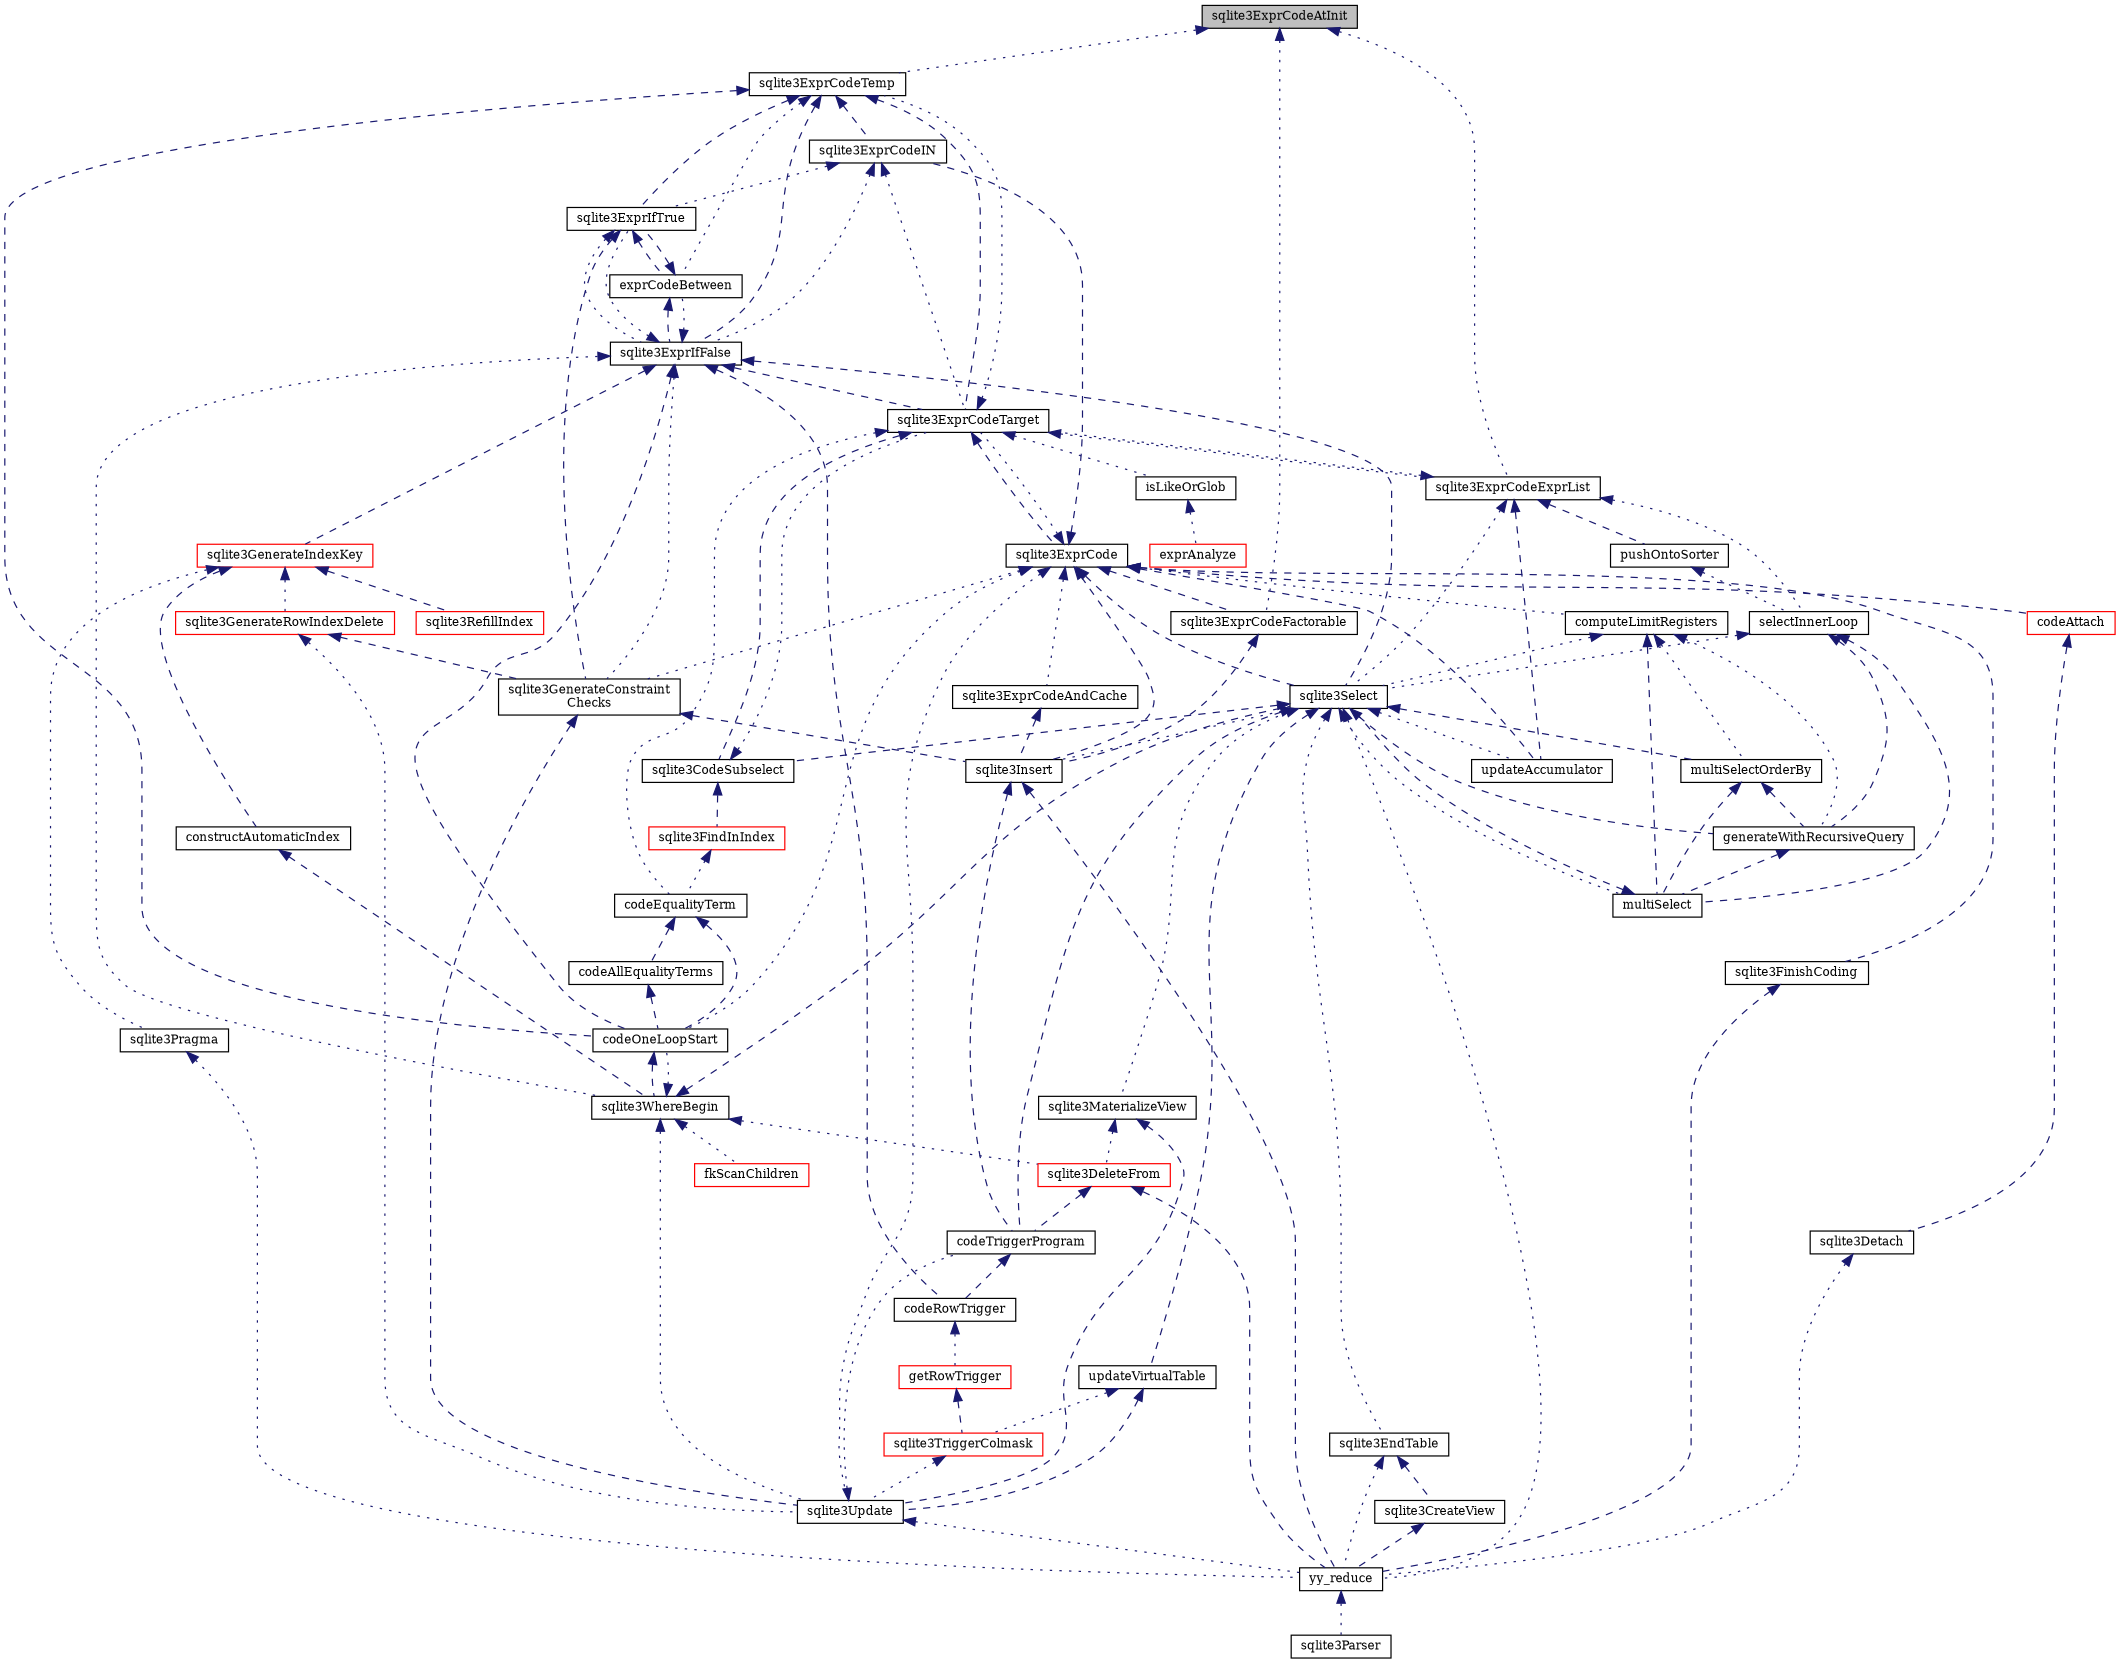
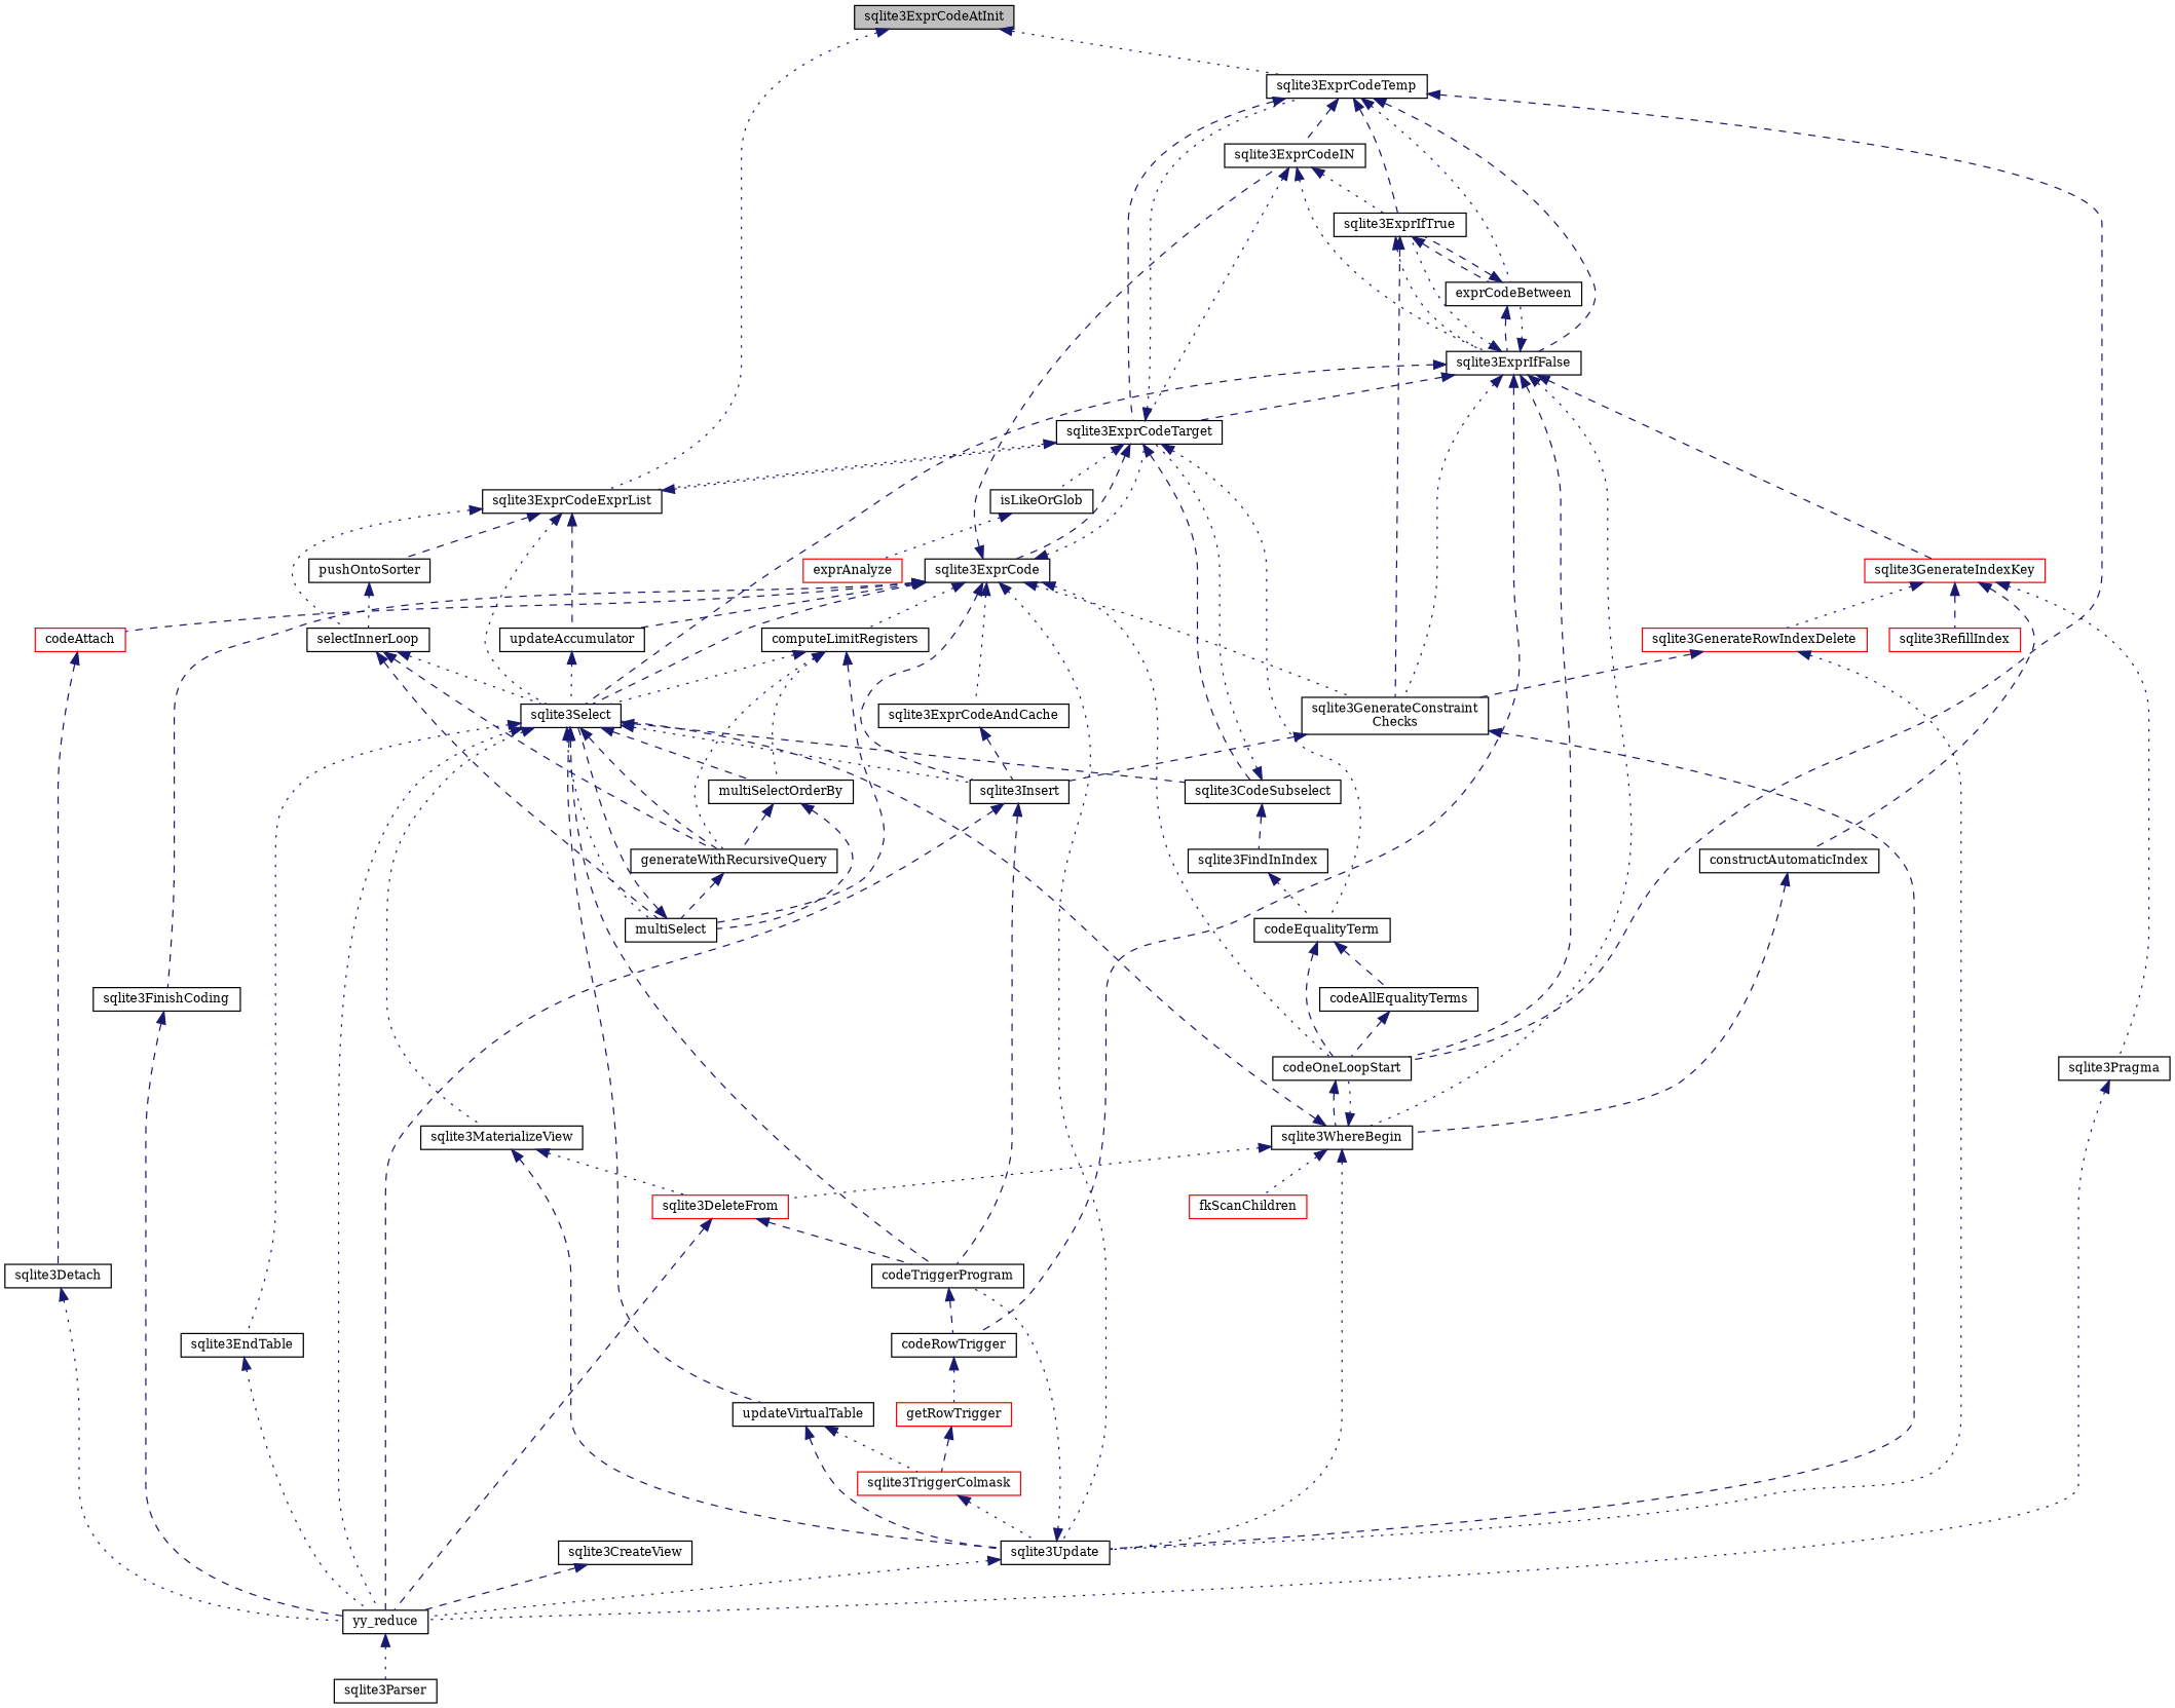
  digraph {
    fontname="DejaVu Serif"
    rankdir=TB
    node [color=black fillcolor=white fontname="DejaVu Serif" fontsize=10 shape=record style=filled]
    edge [color=midnightblue dir=back fontname="DejaVu Serif" fontsize=10 labelfontname=FreeSans labelfontsize=10 style=dashed]
    n1 [fillcolor=grey75 fontcolor=black height=0.2 label=sqlite3ExprCodeAtInit width=0.4]
    n2 [height=0.2 label=sqlite3ExprCodeTemp width=0.4]
-   n3 [height=0.2 label=sqlite3ExprCodeFactorable width=0.4]
    n4 [height=0.2 label=sqlite3ExprCodeExprList width=0.4]
    n5 [height=0.2 label=sqlite3ExprCodeIN width=0.4]
    n6 [height=0.2 label=sqlite3ExprCodeTarget width=0.4]
    n7 [height=0.2 label=codeOneLoopStart width=0.4]
    n8 [height=0.2 label=sqlite3ExprIfTrue width=0.4]
    n9 [height=0.2 label=exprCodeBetween width=0.4]
    n10 [height=0.2 label=sqlite3ExprIfFalse width=0.4]
    n11 [height=0.2 label=sqlite3Insert width=0.4]
    n12 [height=0.2 label=sqlite3Select width=0.4]
    n13 [height=0.2 label=updateAccumulator width=0.4]
    n14 [height=0.2 label=pushOntoSorter width=0.4]
    n15 [height=0.2 label=selectInnerLoop width=0.4]
    n16 [height=0.2 label=sqlite3CodeSubselect width=0.4]
    n17 [height=0.2 label=codeEqualityTerm width=0.4]
    n18 [height=0.2 label=sqlite3ExprCode width=0.4]
    n19 [height=0.2 label=isLikeOrGlob width=0.4]
    n20 [height=0.2 label=sqlite3WhereBegin width=0.4]
    n21 [height=0.2 label="sqlite3GenerateConstraint\lChecks" width=0.4]
    n22 [height=0.2 label=codeRowTrigger width=0.4]
    n23 [color=red height=0.2 label=sqlite3GenerateIndexKey width=0.4]
-   n24 [color=red height=0.2 label=sqlite3FindInIndex width=0.4]
+   n24 [height=0.2 label=sqlite3FindInIndex width=0.4]
    n25 [height=0.2 label=codeAllEqualityTerms width=0.4]
    n26 [height=0.2 label=sqlite3Update width=0.4]
    n27 [height=0.2 label=sqlite3ExprCodeAndCache width=0.4]
    n28 [color=red height=0.2 label=codeAttach width=0.4]
    n29 [height=0.2 label=sqlite3FinishCoding width=0.4]
    n30 [height=0.2 label=computeLimitRegisters width=0.4]
    n31 [color=red height=0.2 label=exprAnalyze width=0.4]
    n32 [color=red height=0.2 label=sqlite3DeleteFrom width=0.4]
    n33 [color=red height=0.2 label=fkScanChildren width=0.4]
    n34 [height=0.2 label=codeTriggerProgram width=0.4]
    n35 [height=0.2 label=yy_reduce width=0.4]
    n36 [height=0.2 label=sqlite3EndTable width=0.4]
    n37 [height=0.2 label=sqlite3MaterializeView width=0.4]
    n38 [height=0.2 label=generateWithRecursiveQuery width=0.4]
    n39 [height=0.2 label=multiSelect width=0.4]
    n40 [height=0.2 label=multiSelectOrderBy width=0.4]
    n41 [height=0.2 label=updateVirtualTable width=0.4]
    n42 [height=0.2 label=sqlite3Parser width=0.4]
    n43 [color=red height=0.2 label=getRowTrigger width=0.4]
    n44 [color=red height=0.2 label=sqlite3TriggerColmask width=0.4]
    n45 [height=0.2 label=sqlite3CreateView width=0.4]
    n46 [height=0.2 label=sqlite3Detach width=0.4]
    n47 [color=red height=0.2 label=sqlite3RefillIndex width=0.4]
    n48 [color=red height=0.2 label=sqlite3GenerateRowIndexDelete width=0.4]
    n49 [height=0.2 label=sqlite3Pragma width=0.4]
    n50 [height=0.2 label=constructAutomaticIndex width=0.4]
    n1 -> n2 [style=dotted]
-   n1 -> n3 [style=dotted]
    n1 -> n4 [style=dotted]
    n2 -> n5
    n2 -> n6
    n2 -> n7
    n2 -> n8
    n2 -> n9 [style=dotted]
    n2 -> n10
-   n3 -> n11
    n4 -> n6 [style=dotted]
    n4 -> n12 [style=dotted]
    n4 -> n13
    n4 -> n14
    n4 -> n15 [style=dotted]
    n5 -> n6 [style=dotted]
    n5 -> n8 [style=dotted]
    n5 -> n10 [style=dotted]
    n6 -> n2 [style=dotted]
    n6 -> n4 [style=dotted]
    n6 -> n16
    n6 -> n17 [style=dotted]
    n6 -> n18
    n6 -> n19 [style=dotted]
    n7 -> n20
    n8 -> n9
    n8 -> n10 [style=dotted]
    n8 -> n21
    n9 -> n8
    n9 -> n10
    n10 -> n6
    n10 -> n7
    n10 -> n8 [style=dotted]
    n10 -> n9 [style=dotted]
    n10 -> n12
    n10 -> n20 [style=dotted]
    n10 -> n21 [style=dotted]
    n10 -> n22
    n10 -> n23
    n11 -> n34
    n11 -> n35
    n12 -> n11 [style=dotted]
    n12 -> n16
    n12 -> n34
    n12 -> n35 [style=dotted]
    n12 -> n36 [style=dotted]
    n12 -> n37 [style=dotted]
    n12 -> n38
    n12 -> n39 [style=dotted]
    n12 -> n40
    n12 -> n41
-   n12 -> n13 [style=dotted]
+   n13 -> n12 [style=dotted]
    n14 -> n15 [style=dotted]
    n15 -> n12 [style=dotted]
    n15 -> n38
    n15 -> n39
    n16 -> n6 [style=dotted]
    n16 -> n24
    n17 -> n7
    n17 -> n25
-   n18 -> n3
    n18 -> n5
    n18 -> n6 [style=dotted]
    n18 -> n7 [style=dotted]
    n18 -> n11
    n18 -> n12
    n18 -> n13
    n18 -> n21 [style=dotted]
    n18 -> n26 [style=dotted]
    n18 -> n27 [style=dotted]
    n18 -> n28
    n18 -> n29
    n18 -> n30 [style=dotted]
    n19 -> n31 [style=dotted]
    n20 -> n7 [style=dotted]
    n20 -> n12
    n20 -> n26 [style=dotted]
    n20 -> n32 [style=dotted]
    n20 -> n33 [style=dotted]
    n21 -> n11
    n21 -> n26
    n22 -> n43 [style=dotted]
    n23 -> n47
    n23 -> n48 [style=dotted]
    n23 -> n49 [style=dotted]
    n23 -> n50
    n24 -> n17 [style=dotted]
    n25 -> n7
    n26 -> n34 [style=dotted]
    n26 -> n35 [style=dotted]
    n27 -> n11
    n28 -> n46
    n29 -> n35
    n30 -> n12 [style=dotted]
    n30 -> n38 [style=dotted]
    n30 -> n39
    n30 -> n40 [style=dotted]
    n32 -> n34
    n32 -> n35
    n34 -> n22
    n35 -> n42 [style=dotted]
    n36 -> n35 [style=dotted]
-   n36 -> n45
    n37 -> n26
    n37 -> n32 [style=dotted]
    n38 -> n39
    n39 -> n12
    n40 -> n38
    n40 -> n39
    n41 -> n26
    n41 -> n44 [style=dotted]
    n43 -> n44
    n44 -> n26 [style=dotted]
    n45 -> n35
    n46 -> n35 [style=dotted]
    n48 -> n21
    n48 -> n26 [style=dotted]
    n49 -> n35 [style=dotted]
    n50 -> n20
  }
